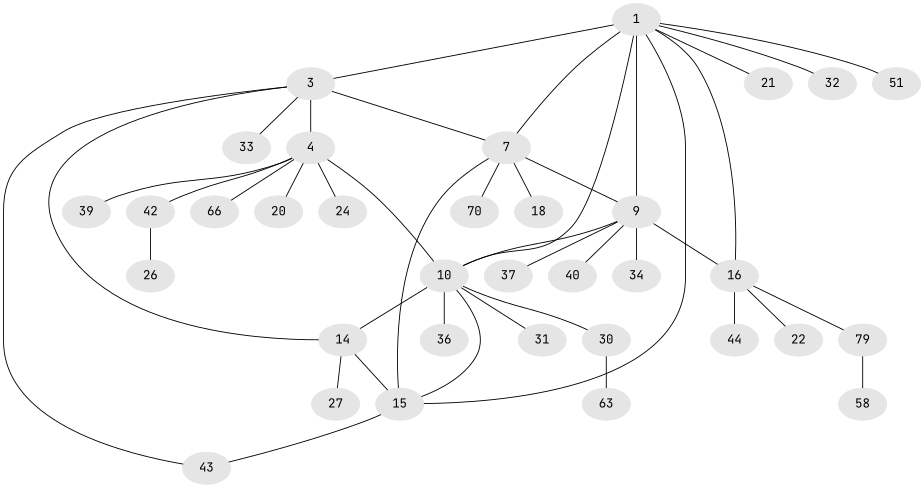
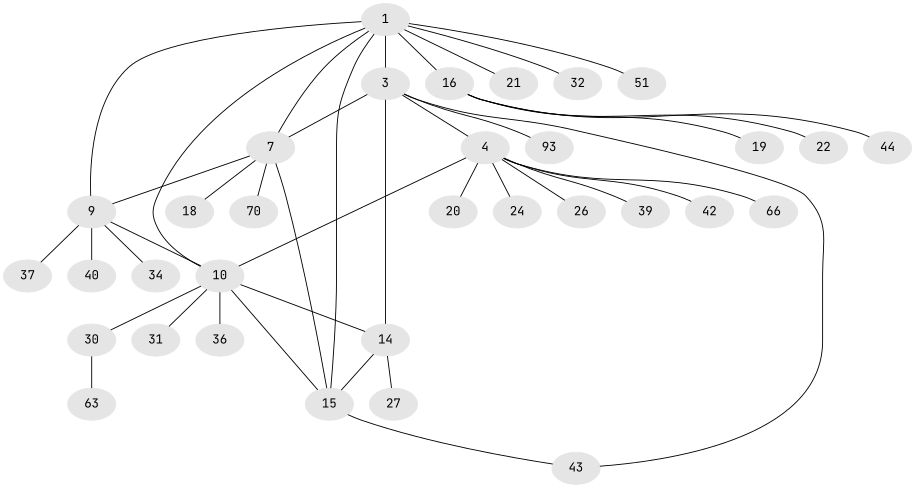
  graph {
    fontname="JetBrains Mono"
    node [color=gray90 fontname="JetBrains Mono" style=filled]
    edge [fontname="JetBrains Mono"]
    1 [super="+2"]
    3 [super="+5"]
    7 [super="+35+8"]
    9 [super="+11+49+29"]
    10 [super="+17+13"]
    15
    16
    21
    32
    51
    4 [super="+12+6"]
    14
-   33
+   33 [label=93]
    43 [super="+52+54"]
    18
    70
    34 [super="+65"]
    37
    40
    30 [super="+41"]
    31
    36
-   19 [label=79]
+   19
    22
    44
    20
    24 [super="+28"]
    26
    39
    42
    66
    27
    63
-   58
    1 -- 3 [weight=2]
    1 -- 7
    1 -- 9 [weight=2]
    1 -- 10
    1 -- 15
    1 -- 16
    1 -- 21
    1 -- 32
    1 -- 51
    3 -- 7 [weight=2]
    3 -- 4 [weight=2]
    3 -- 14
    3 -- 33
    3 -- 43
    7 -- 9 [weight=2]
    7 -- 15
    7 -- 18
    7 -- 70
    9 -- 10
-   9 -- 16
    9 -- 34
    9 -- 37
    9 -- 40
    10 -- 15
    10 -- 14
    10 -- 30
    10 -- 31
    10 -- 36
    15 -- 43
    16 -- 19
    16 -- 22
    16 -- 44
    4 -- 10
    4 -- 20
    4 -- 24
-   42 -- 26
+   4 -- 26
    4 -- 39
    4 -- 42
    4 -- 66
    14 -- 15
    14 -- 27
    30 -- 63
-   19 -- 58
  }
